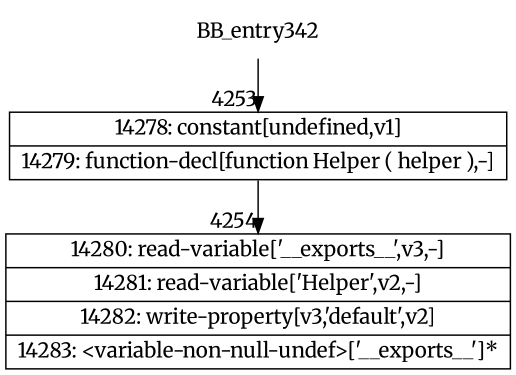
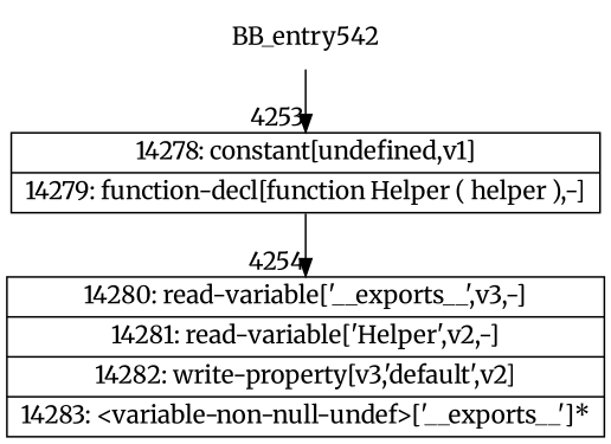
  digraph {
    fontname=Merriweather
    rankdir=TD
    node [fontname=Merriweather shape=record]
    edge [fontname=Merriweather headport=n tailport=s]
-   BB_entry342 [shape=none]
+   BB_entry342 [shape=none label=BB_entry542]
    n2 [label="{14278: constant[undefined,v1]|14279: function-decl[function Helper ( helper ),-]}"]
    n3 [label="{14280: read-variable['__exports__',v3,-]|14281: read-variable['Helper',v2,-]|14282: write-property[v3,'default',v2]|14283: \<variable-non-null-undef\>['__exports__']*}"]
    BB_entry342 -> n2 [headlabel="    4253"]
    n2 -> n3 [headlabel="      4254"]
  }
